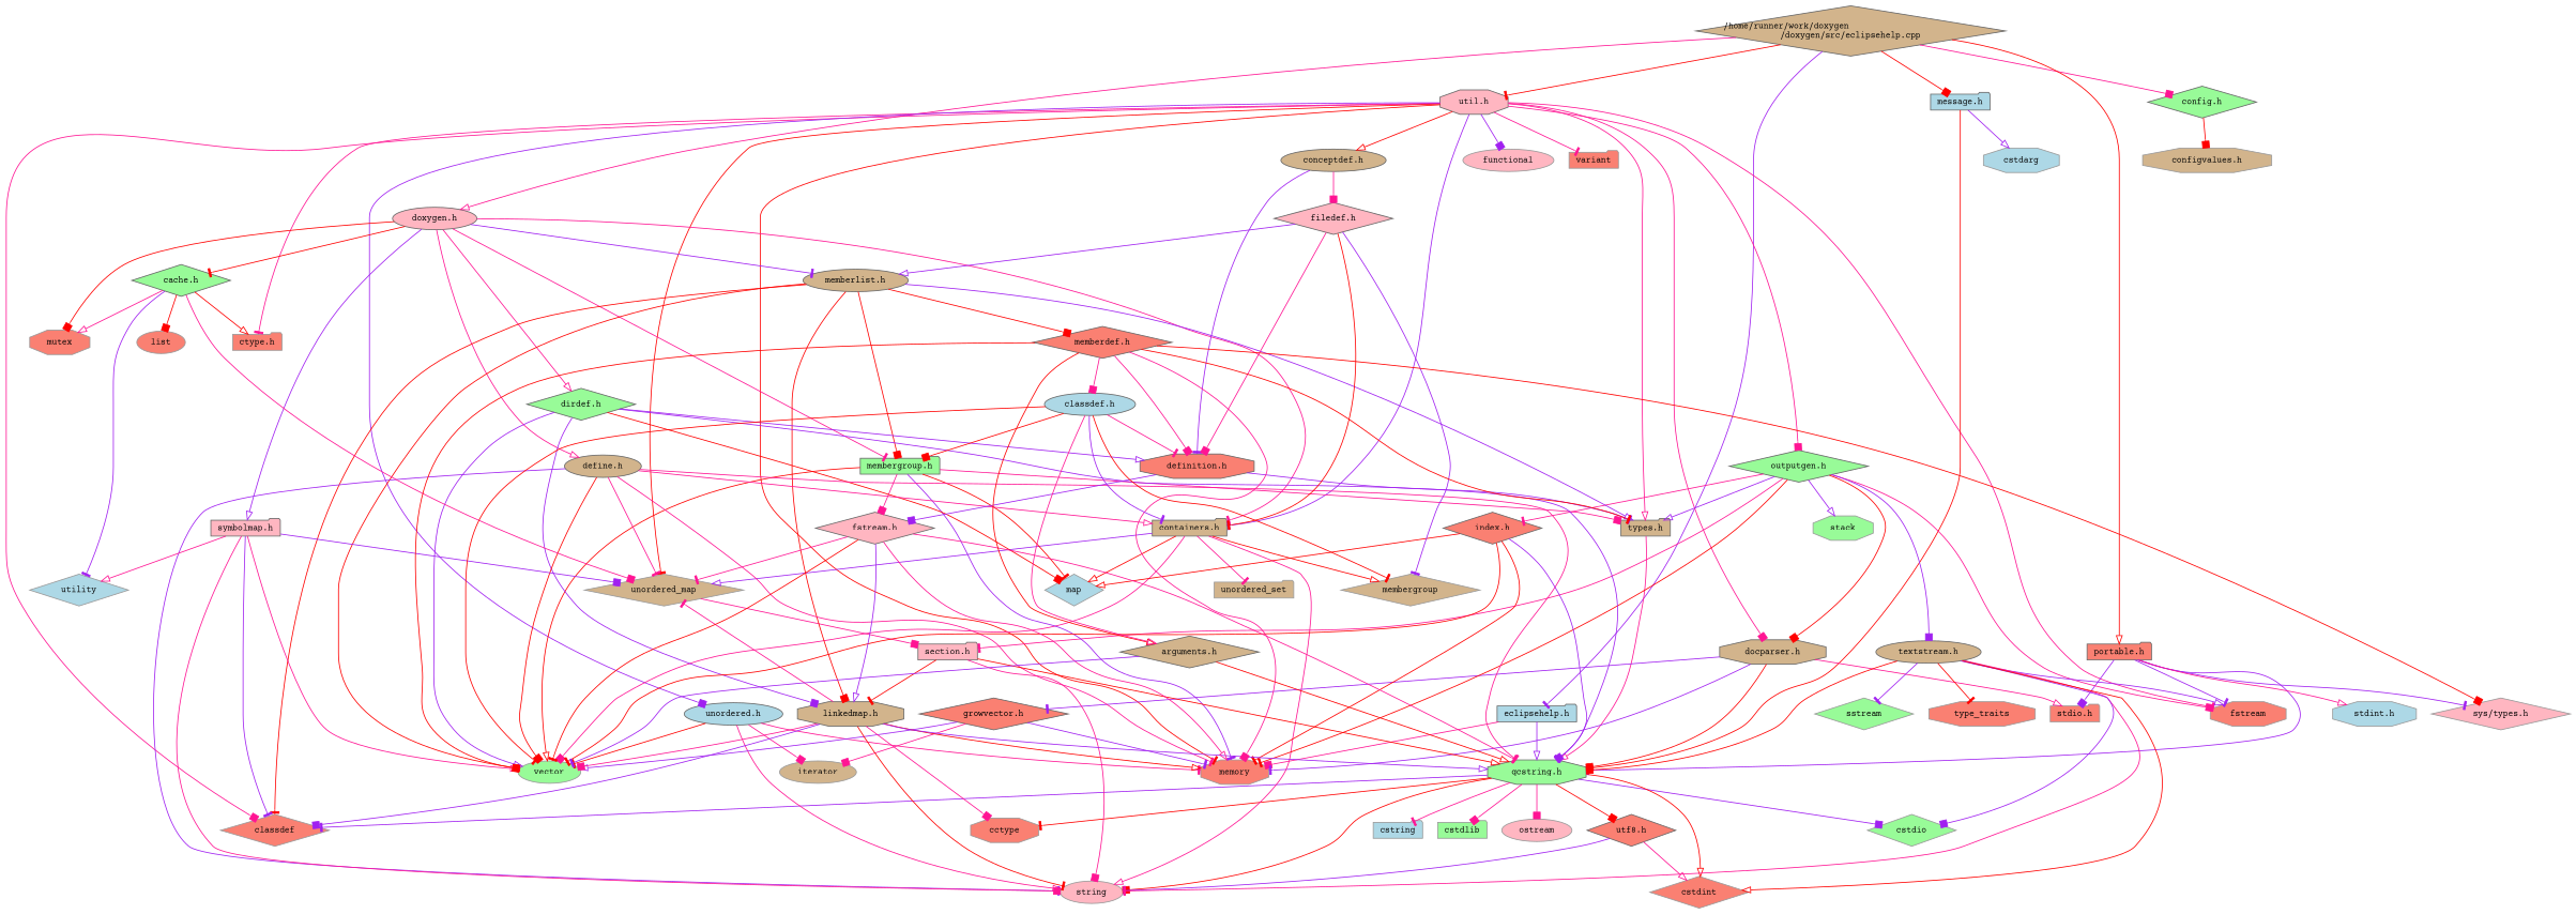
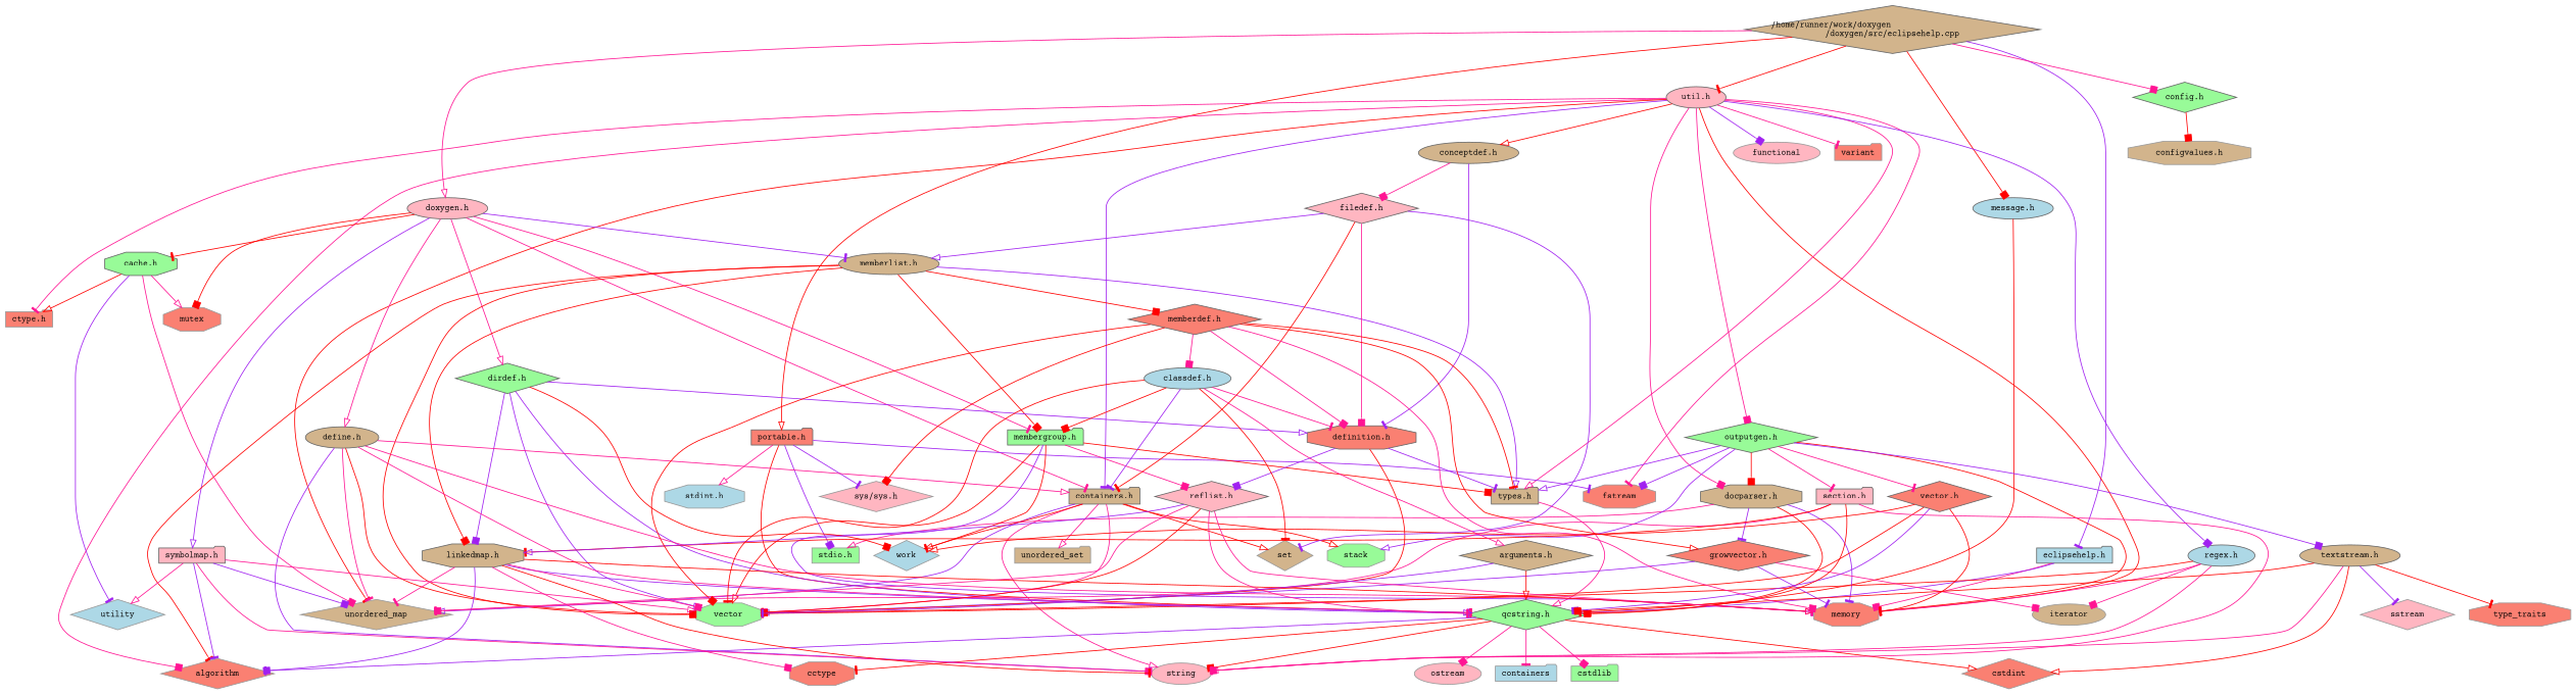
  digraph {
    fontname="Courier Prime"
    node [color=grey40 fillcolor=salmon fontname="Courier Prime" fontsize=10 shape=diamond style=filled]
    edge [arrowhead=tee color=deeppink fontname="Courier Prime" fontsize=10 labelfontname=Helvetica labelfontsize=10 style=solid]
    n1 [color=gray40 fillcolor=tan fontcolor=black height=0.2 label="/home/runner/work/doxygen\l/doxygen/src/eclipsehelp.cpp" width=0.4]
    n2 [fillcolor=lightblue height=0.2 label="eclipsehelp.h" shape=folder width=0.4]
-   n3 [fillcolor=lightpink height=0.2 label="util.h" shape=octagon width=0.4]
+   n3 [fillcolor=lightpink height=0.2 label="util.h" shape=ellipse width=0.4]
    n4 [fillcolor=palegreen height=0.2 label="config.h" width=0.4]
-   n5 [fillcolor=lightblue height=0.2 label="message.h" shape=folder width=0.4]
+   n5 [fillcolor=lightblue height=0.2 label="message.h" shape=ellipse width=0.4]
    n6 [fillcolor=lightpink height=0.2 label="doxygen.h" shape=ellipse width=0.4]
    n7 [height=0.2 label="portable.h" shape=folder width=0.4]
    n8 [color=grey60 height=0.2 label=memory shape=octagon width=0.4]
-   n9 [fillcolor=palegreen height=0.2 label="qcstring.h" shape=octagon width=0.4]
-   n10 [color=grey60 height=0.2 label=classdef width=0.4]
+   n9 [fillcolor=palegreen height=0.2 label="qcstring.h" width=0.4]
+   n10 [color=grey60 height=0.2 label=algorithm width=0.4]
    n11 [color=grey60 fillcolor=tan height=0.2 label=unordered_map width=0.4]
    n12 [color=grey60 fillcolor=lightpink height=0.2 label=functional shape=ellipse width=0.4]
    n13 [color=grey60 height=0.2 label=fstream shape=octagon width=0.4]
    n14 [color=grey60 height=0.2 label=variant shape=folder width=0.4]
    n15 [color=grey60 height=0.2 label="ctype.h" shape=folder width=0.4]
    n16 [fillcolor=tan height=0.2 label="types.h" shape=folder width=0.4]
    n17 [fillcolor=tan height=0.2 label="docparser.h" shape=octagon width=0.4]
    n18 [fillcolor=tan height=0.2 label="containers.h" shape=folder width=0.4]
    n19 [fillcolor=palegreen height=0.2 label="outputgen.h" width=0.4]
-   n20 [fillcolor=lightblue height=0.2 label="unordered.h" shape=ellipse width=0.4]
+   n20 [fillcolor=lightblue height=0.2 label="regex.h" shape=ellipse width=0.4]
    n21 [fillcolor=tan height=0.2 label="conceptdef.h" shape=ellipse width=0.4]
    n22 [color=grey60 fillcolor=tan height=0.2 label="configvalues.h" shape=octagon width=0.4]
-   n23 [color=grey60 fillcolor=lightblue height=0.2 label=cstdarg shape=octagon width=0.4]
    n24 [fillcolor=tan height=0.2 label="memberlist.h" shape=ellipse width=0.4]
    n25 [fillcolor=palegreen height=0.2 label="membergroup.h" shape=folder width=0.4]
    n26 [color=grey60 height=0.2 label=mutex shape=octagon width=0.4]
    n27 [fillcolor=palegreen height=0.2 label="dirdef.h" width=0.4]
    n28 [fillcolor=tan height=0.2 label="define.h" shape=ellipse width=0.4]
-   n29 [fillcolor=palegreen height=0.2 label="cache.h" width=0.4]
+   n29 [fillcolor=palegreen height=0.2 label="cache.h" shape=octagon width=0.4]
    n30 [fillcolor=lightpink height=0.2 label="symbolmap.h" shape=folder width=0.4]
-   n31 [color=grey60 height=0.2 label="stdio.h" shape=folder width=0.4]
-   n32 [color=grey60 fillcolor=lightpink height=0.2 label="sys/types.h" width=0.4]
+   n31 [color=grey60 fillcolor=palegreen height=0.2 label="stdio.h" shape=folder width=0.4]
+   n32 [color=grey60 fillcolor=lightpink height=0.2 label="sys/sys.h" width=0.4]
    n33 [color=grey60 fillcolor=lightblue height=0.2 label="stdint.h" shape=octagon width=0.4]
    n34 [color=grey60 fillcolor=lightpink height=0.2 label=string shape=ellipse width=0.4]
    n35 [color=grey60 height=0.2 label=cctype shape=octagon width=0.4]
-   n36 [color=grey60 fillcolor=lightblue height=0.2 label=cstring shape=folder width=0.4]
-   n37 [color=grey60 fillcolor=palegreen height=0.2 label=cstdio width=0.4]
+   n36 [color=grey60 fillcolor=lightblue height=0.2 label=containers shape=folder width=0.4]
    n38 [color=grey60 fillcolor=palegreen height=0.2 label=cstdlib shape=folder width=0.4]
    n39 [color=grey60 height=0.2 label=cstdint width=0.4]
    n40 [color=grey60 fillcolor=lightpink height=0.2 label=ostream shape=ellipse width=0.4]
-   n41 [height=0.2 label="utf8.h" width=0.4]
    n42 [height=0.2 label="growvector.h" width=0.4]
-   n43 [color=grey60 fillcolor=palegreen height=0.2 label=vector shape=ellipse width=0.4]
-   n44 [color=grey60 fillcolor=tan height=0.2 label=membergroup width=0.4]
-   n45 [color=grey60 fillcolor=lightblue height=0.2 label=map width=0.4]
+   n43 [color=grey60 fillcolor=palegreen height=0.2 label=vector shape=octagon width=0.4]
+   n44 [color=grey60 fillcolor=tan height=0.2 label=set width=0.4]
+   n45 [color=grey60 fillcolor=lightblue height=0.2 label=work width=0.4]
    n46 [color=grey60 fillcolor=tan height=0.2 label=unordered_set shape=folder width=0.4]
    n47 [color=grey60 fillcolor=palegreen height=0.2 label=stack shape=octagon width=0.4]
-   n48 [height=0.2 label="index.h" width=0.4]
+   n48 [height=0.2 label="vector.h" width=0.4]
    n49 [fillcolor=lightpink height=0.2 label="section.h" shape=folder width=0.4]
    n50 [fillcolor=tan height=0.2 label="textstream.h" shape=ellipse width=0.4]
    n51 [color=grey60 fillcolor=tan height=0.2 label=iterator shape=ellipse width=0.4]
    n52 [height=0.2 label="definition.h" shape=octagon width=0.4]
    n53 [fillcolor=lightpink height=0.2 label="filedef.h" width=0.4]
    n54 [fillcolor=tan height=0.2 label="linkedmap.h" shape=octagon width=0.4]
-   n55 [color=grey60 fillcolor=palegreen height=0.2 label=sstream width=0.4]
+   n55 [color=grey60 fillcolor=lightpink height=0.2 label=sstream width=0.4]
    n56 [color=grey60 height=0.2 label=type_traits shape=octagon width=0.4]
-   n57 [fillcolor=lightpink height=0.2 label="fstream.h" width=0.4]
+   n57 [fillcolor=lightpink height=0.2 label="reflist.h" width=0.4]
    n58 [height=0.2 label="memberdef.h" width=0.4]
    n59 [fillcolor=tan height=0.2 label="arguments.h" width=0.4]
    n60 [fillcolor=lightblue height=0.2 label="classdef.h" shape=ellipse width=0.4]
-   n61 [color=grey60 height=0.2 label=list shape=ellipse width=0.4]
    n62 [color=grey60 fillcolor=lightblue height=0.2 label=utility width=0.4]
    n1 -> n2 [color=purple]
    n1 -> n3 [color=red]
    n1 -> n4 [arrowhead=box]
    n1 -> n5 [arrowhead=box color=red]
    n1 -> n6 [arrowhead=onormal]
    n1 -> n7 [arrowhead=onormal color=red]
    n2 -> n8 [arrowhead=box]
    n2 -> n9 [arrowhead=onormal color=purple]
    n3 -> n8 [color=red]
    n3 -> n10 [arrowhead=box]
    n3 -> n11 [color=red]
    n3 -> n12 [arrowhead=box color=purple]
    n3 -> n13
    n3 -> n14
    n3 -> n15
    n3 -> n16 [arrowhead=onormal]
    n3 -> n17 [arrowhead=box]
    n3 -> n18 [color=purple]
    n3 -> n19 [arrowhead=box]
    n3 -> n20 [arrowhead=box color=purple]
    n3 -> n21 [arrowhead=onormal color=red]
    n4 -> n22 [arrowhead=box color=red]
    n5 -> n9 [color=red]
-   n5 -> n23 [arrowhead=onormal color=purple]
    n6 -> n18
    n6 -> n24 [color=purple]
    n6 -> n25
    n6 -> n26 [arrowhead=box color=red]
    n6 -> n27 [arrowhead=onormal]
    n6 -> n28 [arrowhead=onormal]
    n6 -> n29 [color=red]
    n6 -> n30 [arrowhead=onormal color=purple]
-   n7 -> n9 [color=purple]
+   n7 -> n9 [color=red]
    n7 -> n13 [color=purple]
    n7 -> n31 [arrowhead=box color=purple]
    n7 -> n32 [color=purple]
    n7 -> n33 [arrowhead=onormal]
    n9 -> n10 [color=purple]
    n9 -> n34 [arrowhead=box color=red]
    n9 -> n35 [color=red]
    n9 -> n36
-   n9 -> n37 [arrowhead=box color=purple]
    n9 -> n38 [arrowhead=box]
    n9 -> n39 [arrowhead=onormal color=red]
    n9 -> n40 [arrowhead=box]
-   n9 -> n41 [arrowhead=box color=red]
    n16 -> n9 [arrowhead=onormal]
    n17 -> n8 [color=purple]
    n17 -> n9 [arrowhead=box color=red]
    n17 -> n31 [arrowhead=onormal]
    n17 -> n42 [color=purple]
    n18 -> n11 [arrowhead=onormal color=purple]
    n18 -> n34 [arrowhead=onormal]
    n18 -> n43 [arrowhead=box]
    n18 -> n44 [arrowhead=onormal color=red]
    n18 -> n45 [arrowhead=onormal color=red]
-   n18 -> n46
+   n18 -> n46 [arrowhead=onormal]
+   n18 -> n47 [arrowhead=onormal color=red]
    n19 -> n8 [color=red]
-   n19 -> n13 [arrowhead=box]
+   n19 -> n13 [arrowhead=box color=purple]
    n19 -> n16 [arrowhead=onormal color=purple]
    n19 -> n17 [arrowhead=box color=red]
    n19 -> n47 [arrowhead=onormal color=purple]
    n19 -> n48
    n19 -> n49
    n19 -> n50 [arrowhead=box color=purple]
    n20 -> n8
    n20 -> n34 [arrowhead=onormal]
    n20 -> n43 [color=red]
    n20 -> n51 [arrowhead=box]
    n21 -> n52 [color=purple]
    n21 -> n53 [arrowhead=box]
    n24 -> n10 [color=red]
    n24 -> n16 [arrowhead=onormal color=purple]
    n24 -> n25 [arrowhead=box color=red]
    n24 -> n43 [arrowhead=box color=red]
    n24 -> n54 [arrowhead=box color=red]
    n24 -> n58 [arrowhead=box color=red]
    n25 -> n8 [color=purple]
-   n25 -> n16 [arrowhead=box]
+   n25 -> n16 [arrowhead=box color=red]
    n25 -> n43 [arrowhead=onormal color=red]
    n25 -> n45 [color=red]
    n25 -> n57 [arrowhead=box]
    n27 -> n9 [color=purple]
    n27 -> n43 [arrowhead=onormal color=purple]
    n27 -> n45 [arrowhead=box color=red]
    n27 -> n52 [arrowhead=onormal color=purple]
    n27 -> n54 [arrowhead=box color=purple]
    n28 -> n8
    n28 -> n9
    n28 -> n11
    n28 -> n18 [arrowhead=onormal]
    n28 -> n34 [color=purple]
    n28 -> n43 [arrowhead=box color=red]
    n29 -> n11 [arrowhead=box]
    n29 -> n15 [arrowhead=onormal color=red]
    n29 -> n26 [arrowhead=onormal]
-   n29 -> n61 [arrowhead=box color=red]
    n29 -> n62 [color=purple]
    n30 -> n10 [color=purple]
    n30 -> n11 [arrowhead=box color=purple]
    n30 -> n34 [arrowhead=box]
    n30 -> n43 [arrowhead=onormal]
    n30 -> n62 [arrowhead=onormal]
-   n41 -> n34 [color=purple]
-   n41 -> n39 [arrowhead=onormal]
    n42 -> n8 [color=purple]
    n42 -> n43 [arrowhead=onormal color=purple]
    n42 -> n51 [arrowhead=box]
    n48 -> n8 [color=red]
    n48 -> n9 [arrowhead=box color=purple]
    n48 -> n43 [color=red]
    n48 -> n45 [arrowhead=onormal color=red]
    n49 -> n9 [arrowhead=onormal color=red]
-   n11 -> n49 [arrowhead=box]
+   n49 -> n11 [arrowhead=box]
    n49 -> n34 [arrowhead=box]
    n49 -> n54 [color=red]
    n50 -> n9 [arrowhead=box color=red]
-   n50 -> n13 [arrowhead=onormal color=purple]
    n50 -> n34
-   n50 -> n37 [arrowhead=box color=purple]
    n50 -> n39 [arrowhead=onormal color=red]
    n50 -> n55 [color=purple]
    n50 -> n56 [color=red]
    n52 -> n16 [color=purple]
+   n52 -> n43 [arrowhead=box color=red]
    n52 -> n57 [arrowhead=box color=purple]
    n53 -> n18 [color=red]
    n53 -> n24 [arrowhead=onormal color=purple]
    n53 -> n44 [color=purple]
    n53 -> n52 [arrowhead=box]
    n54 -> n8 [arrowhead=onormal color=red]
    n54 -> n9 [arrowhead=onormal color=purple]
    n54 -> n10 [arrowhead=box color=purple]
    n54 -> n11
    n54 -> n34 [color=red]
    n54 -> n35 [arrowhead=box]
    n54 -> n43 [arrowhead=box]
    n57 -> n8 [arrowhead=onormal]
    n57 -> n9
    n57 -> n11
    n57 -> n43 [color=red]
    n57 -> n54 [arrowhead=onormal color=purple]
    n58 -> n8 [arrowhead=box]
    n58 -> n16 [color=red]
    n58 -> n32 [arrowhead=box color=red]
    n58 -> n43 [arrowhead=box color=red]
    n58 -> n52 [arrowhead=box]
-   n58 -> n59 [arrowhead=onormal color=red]
+   n58 -> n42 [arrowhead=onormal color=red]
    n58 -> n60 [arrowhead=box]
    n59 -> n9 [arrowhead=onormal color=red]
    n59 -> n43 [color=purple]
    n60 -> n18 [color=purple]
    n60 -> n25 [arrowhead=box color=red]
    n60 -> n43 [color=red]
    n60 -> n44 [color=red]
    n60 -> n52
    n60 -> n59 [arrowhead=onormal]
  }
